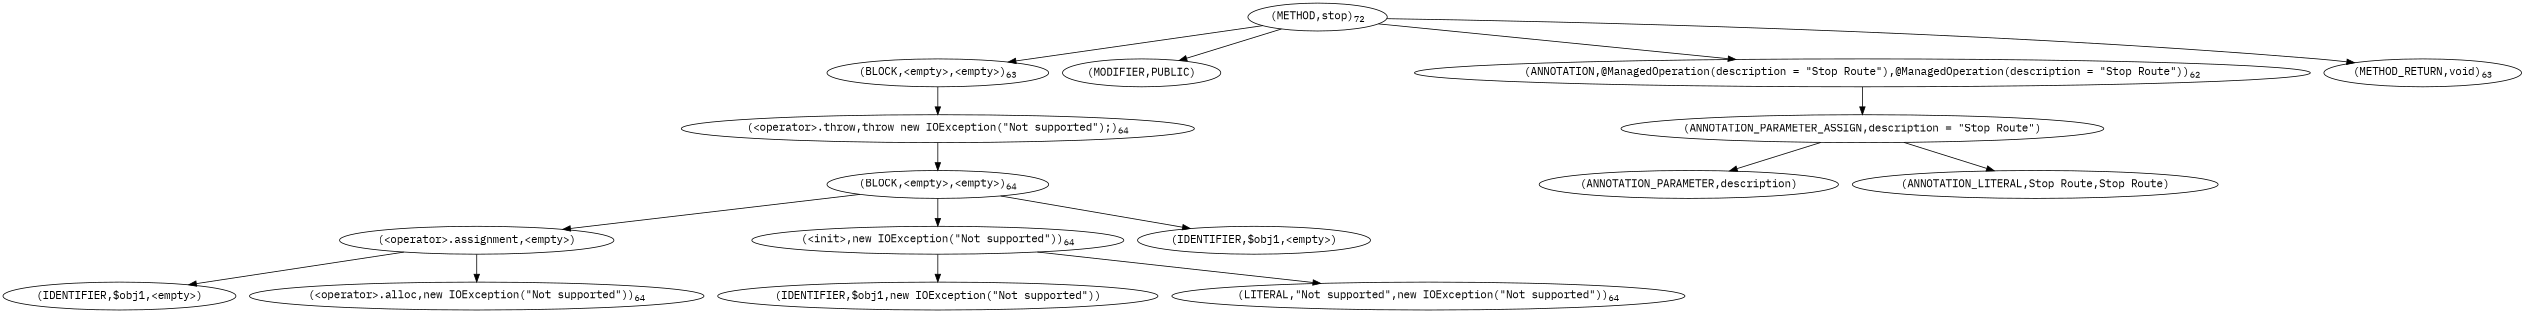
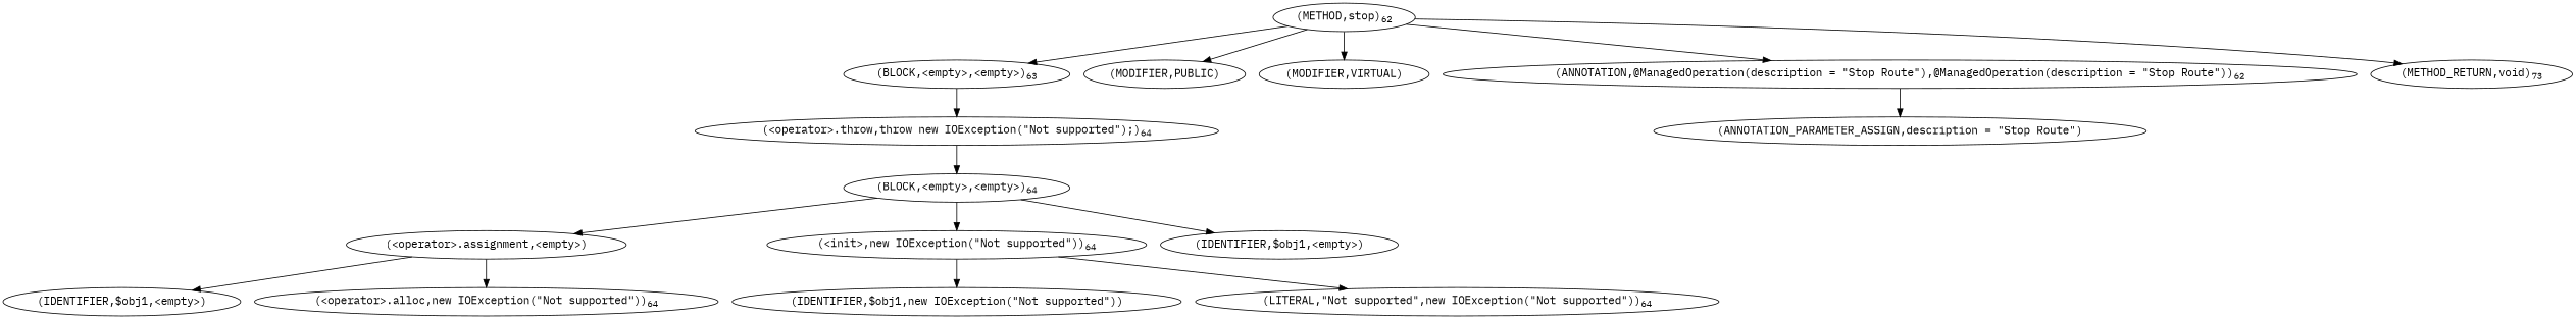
  digraph {
    fontname="IBM Plex Mono"
    node [fontname="IBM Plex Mono"]
    edge [fontname="IBM Plex Mono"]
-   n1 [label=<(METHOD,stop)<SUB>72</SUB>>]
+   n1 [label=<(METHOD,stop)<SUB>62</SUB>>]
    n2 [label=<(BLOCK,&lt;empty&gt;,&lt;empty&gt;)<SUB>63</SUB>>]
    n3 [label=<(MODIFIER,PUBLIC)>]
+   n4 [label=<(MODIFIER,VIRTUAL)>]
    n5 [label=<(ANNOTATION,@ManagedOperation(description = &quot;Stop Route&quot;),@ManagedOperation(description = &quot;Stop Route&quot;))<SUB>62</SUB>>]
-   n6 [label=<(METHOD_RETURN,void)<SUB>63</SUB>>]
+   n6 [label=<(METHOD_RETURN,void)<SUB>73</SUB>>]
    n7 [label=<(&lt;operator&gt;.throw,throw new IOException(&quot;Not supported&quot;);)<SUB>64</SUB>>]
    n8 [label=<(ANNOTATION_PARAMETER_ASSIGN,description = &quot;Stop Route&quot;)>]
    n9 [label=<(BLOCK,&lt;empty&gt;,&lt;empty&gt;)<SUB>64</SUB>>]
    n10 [label=<(&lt;operator&gt;.assignment,&lt;empty&gt;)>]
    n11 [label=<(&lt;init&gt;,new IOException(&quot;Not supported&quot;))<SUB>64</SUB>>]
    n12 [label=<(IDENTIFIER,$obj1,&lt;empty&gt;)>]
    n13 [label=<(IDENTIFIER,$obj1,&lt;empty&gt;)>]
    n14 [label=<(&lt;operator&gt;.alloc,new IOException(&quot;Not supported&quot;))<SUB>64</SUB>>]
    n15 [label=<(IDENTIFIER,$obj1,new IOException(&quot;Not supported&quot;))>]
    n16 [label=<(LITERAL,&quot;Not supported&quot;,new IOException(&quot;Not supported&quot;))<SUB>64</SUB>>]
-   n17 [label=<(ANNOTATION_PARAMETER,description)>]
-   n18 [label=<(ANNOTATION_LITERAL,Stop Route,Stop Route)>]
    n1 -> n2
    n1 -> n3
+   n1 -> n4
    n1 -> n5
    n1 -> n6
    n2 -> n7
    n5 -> n8
    n7 -> n9
-   n8 -> n17
-   n8 -> n18
    n9 -> n10
    n9 -> n11
    n9 -> n12
    n10 -> n13
    n10 -> n14
    n11 -> n15
    n11 -> n16
  }
